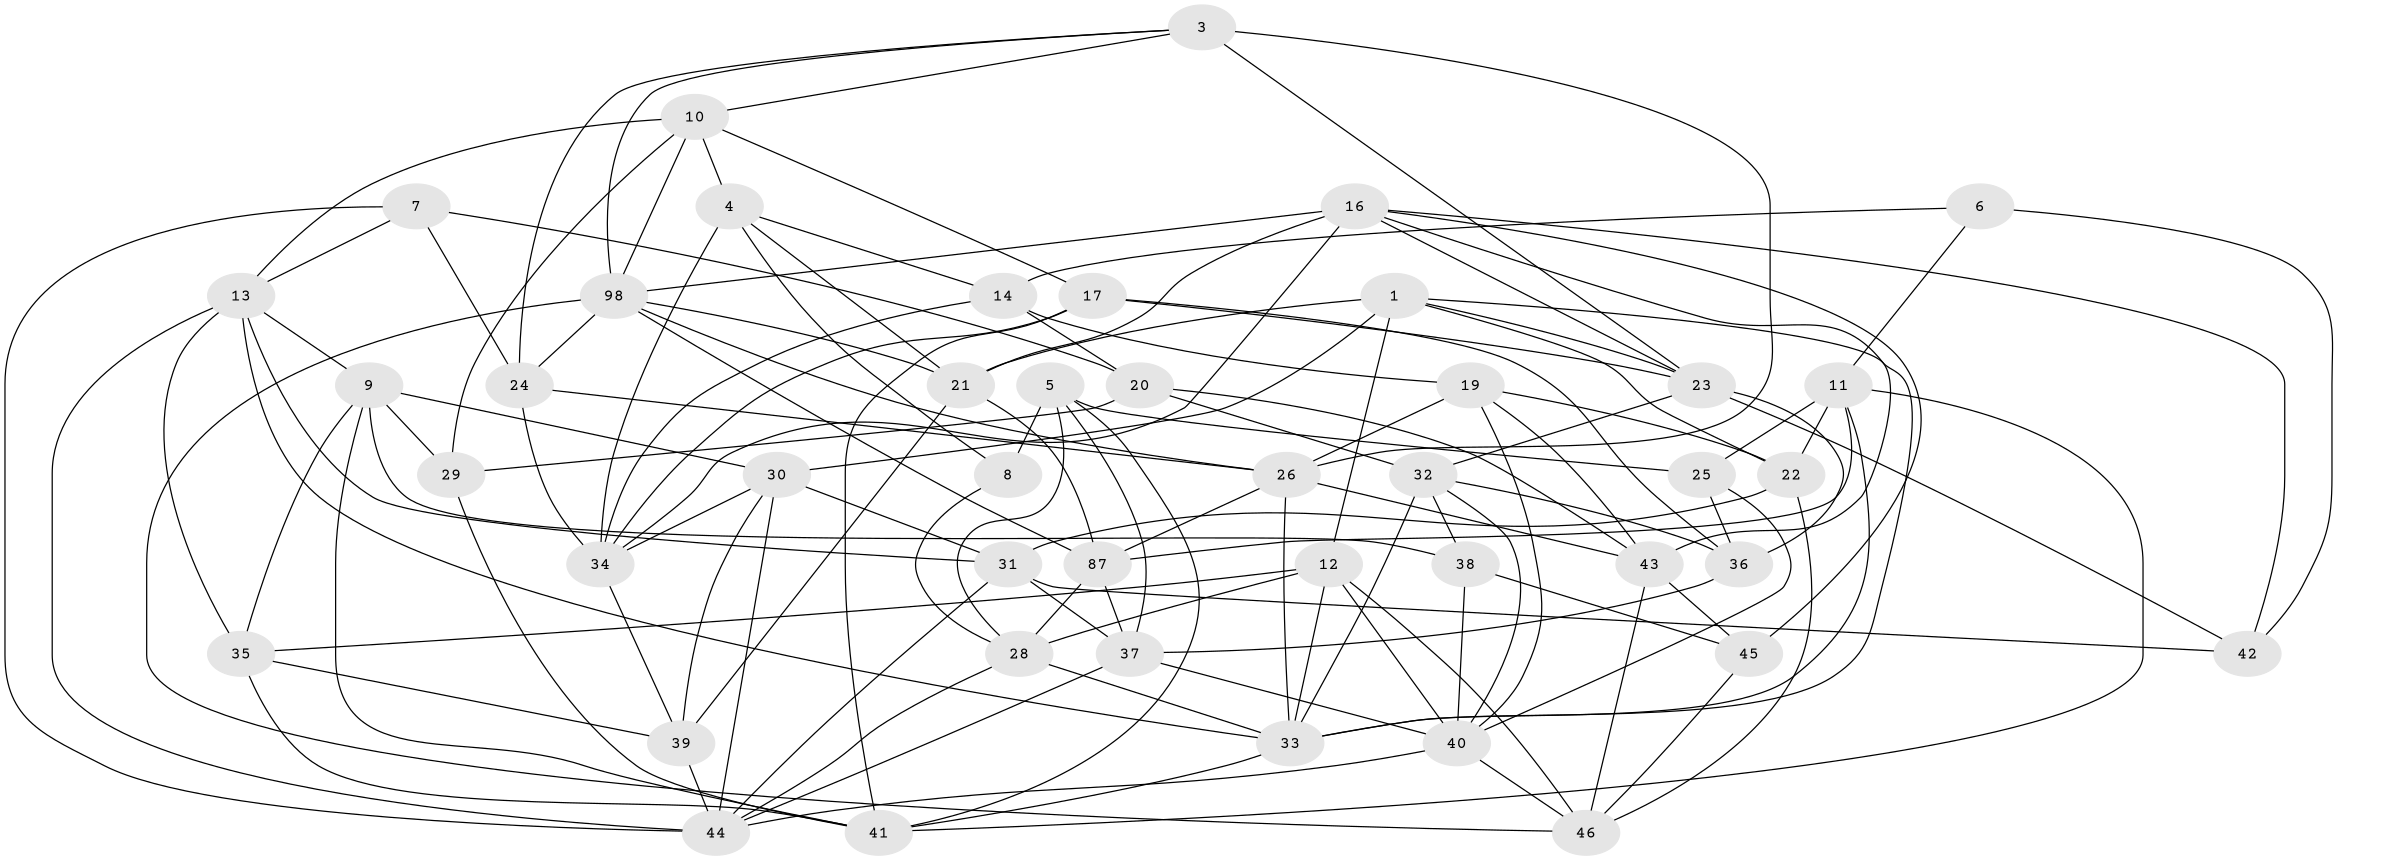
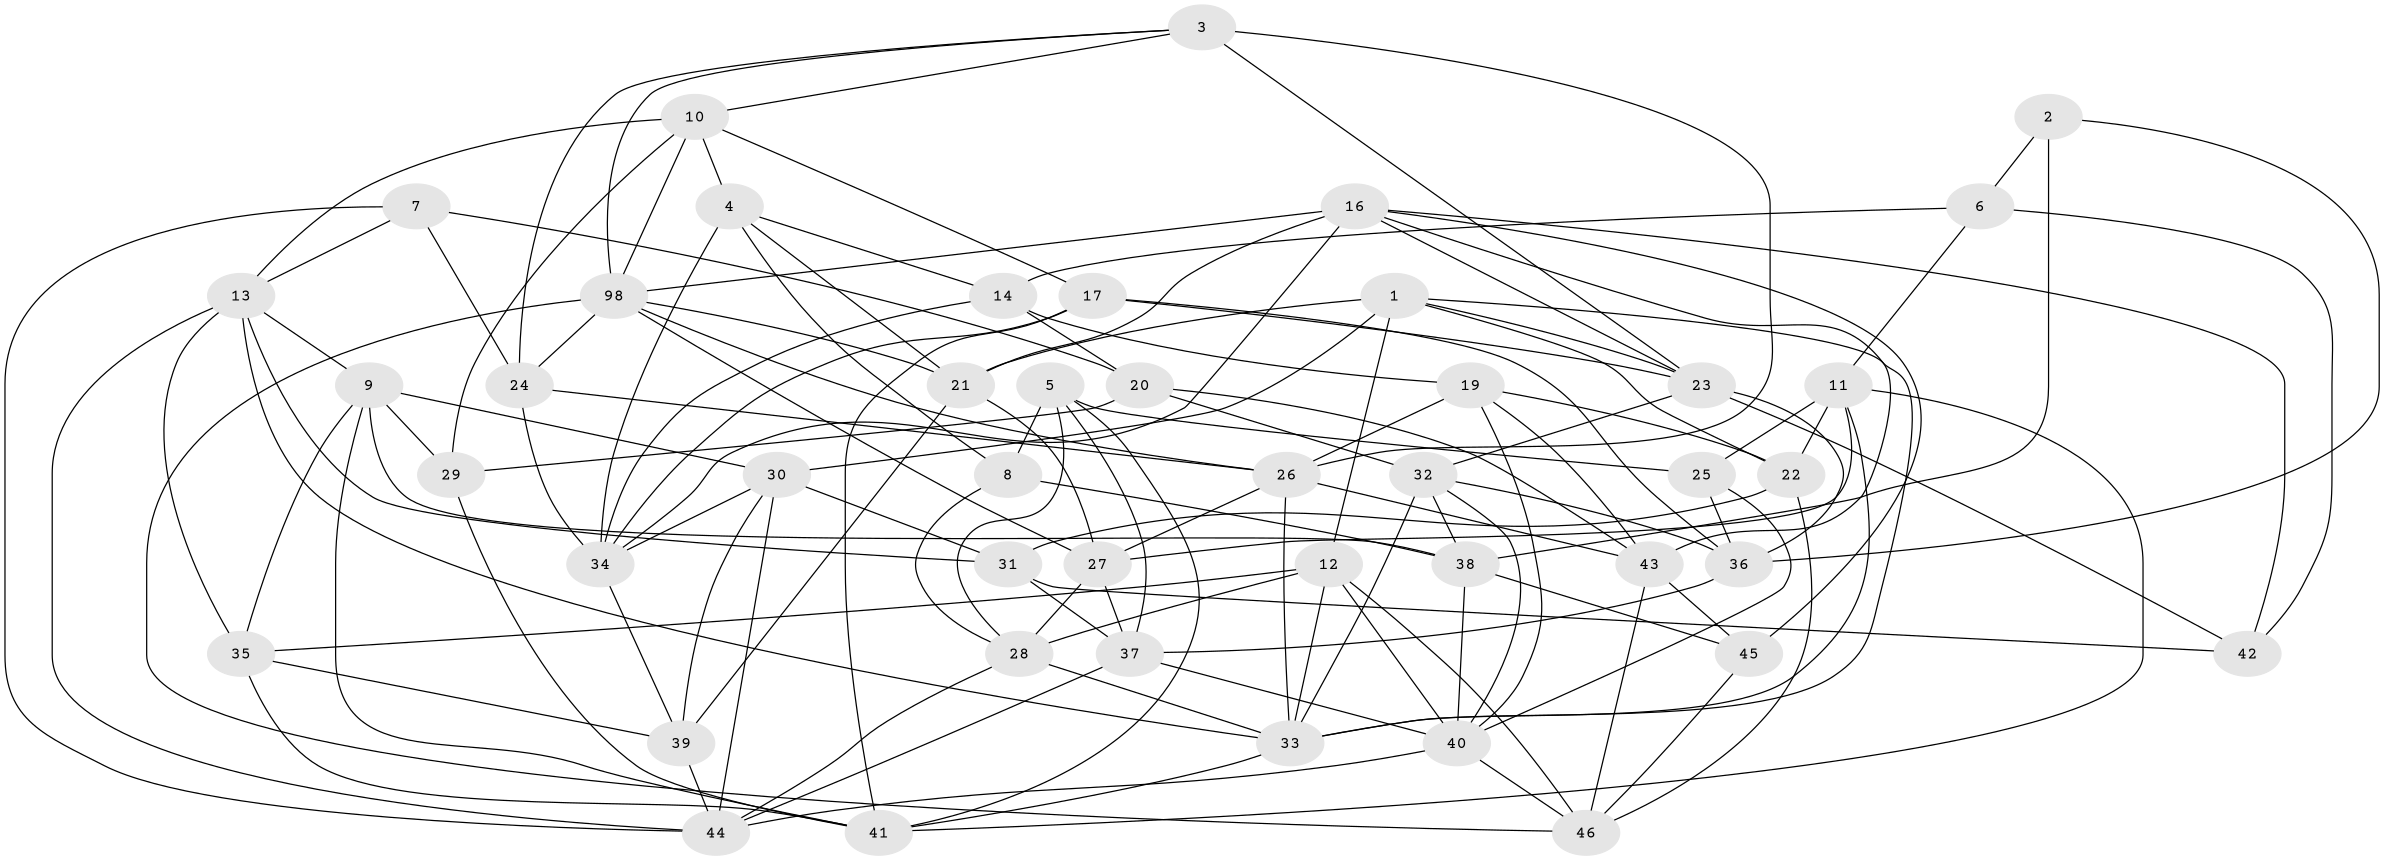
  graph {
    fontname="Courier Prime"
    node [color=gray90 fontname="Courier Prime" style=filled]
    edge [fontname="Courier Prime" weight=1.0]
    1
    12
    21
    22
    23
    30
    33
    28
    35
    40
    46
-   27 [label=87]
+   27
    39
    31
    36
    42
    32
    34
    44
    41
+   2
    6
    38
    14
    11
    37
    45
    3
    10
    n30 [label=98]
    24
    26
    4
    13
    29
    17
    43
    8
    20
    19
    5
    25
    9
    7
    16
    1 -- 12
    1 -- 21
    1 -- 22
    1 -- 23
    1 -- 30
    1 -- 33
    12 -- 33
    12 -- 28
    12 -- 35
    12 -- 40
    12 -- 46
    21 -- 27
    21 -- 39
    22 -- 46 [weight=2.0]
    22 -- 31
    23 -- 36
    23 -- 42 [weight=2.0]
    23 -- 32
    30 -- 39
    30 -- 31
    30 -- 34
    30 -- 44
    33 -- 41
    28 -- 33
    28 -- 44
    35 -- 39
    35 -- 41 [weight=2.0]
    40 -- 46
    40 -- 44
    27 -- 28
    27 -- 37
    39 -- 44 [weight=2.0]
    31 -- 42
-   31 -- 44
    31 -- 37
    36 -- 37
    32 -- 33
    32 -- 40
    32 -- 36
    32 -- 38
    34 -- 39
+   2 -- 36
+   2 -- 6
+   2 -- 38 [weight=2.0]
    6 -- 42 [weight=2.0]
    6 -- 14
    6 -- 11
    38 -- 40
    38 -- 45 [weight=3.0]
    14 -- 34
    14 -- 20
    14 -- 19 [weight=2.0]
    11 -- 22
    11 -- 33
    11 -- 27
    11 -- 41
    11 -- 25
    37 -- 40
    37 -- 44
    45 -- 46
    3 -- 23
    3 -- 10
    3 -- n30
    3 -- 24
    3 -- 26 [weight=2.0]
    10 -- n30
    10 -- 4 [weight=2.0]
    10 -- 13
    10 -- 29 [weight=2.0]
    10 -- 17
    n30 -- 21 [weight=2.0]
    n30 -- 46 [weight=2.0]
    n30 -- 27
    n30 -- 24
    n30 -- 26
    24 -- 34
    24 -- 26
    26 -- 33
    26 -- 27
    26 -- 43
    4 -- 21
    4 -- 34 [weight=2.0]
    4 -- 14
    4 -- 8 [weight=2.0]
    13 -- 33
    13 -- 35
    13 -- 31
    13 -- 44
    13 -- 9
    29 -- 41
    17 -- 23
    17 -- 36
    17 -- 34
    17 -- 41
    43 -- 46
    43 -- 45
    8 -- 28
+   8 -- 38
    20 -- 32
    20 -- 29 [weight=2.0]
    20 -- 43
    19 -- 22
    19 -- 40
    19 -- 26
    19 -- 43
    5 -- 28
    5 -- 41
    5 -- 37
    5 -- 8 [weight=2.0]
    5 -- 25
    25 -- 40
    25 -- 36
    9 -- 30
    9 -- 35
    9 -- 41
    9 -- 38
    9 -- 29
    7 -- 44 [weight=2.0]
    7 -- 24 [weight=2.0]
    7 -- 13
    7 -- 20
    16 -- 21 [weight=2.0]
    16 -- 23
    16 -- 42
    16 -- 34
    16 -- 45
    16 -- n30
    16 -- 43
  }
